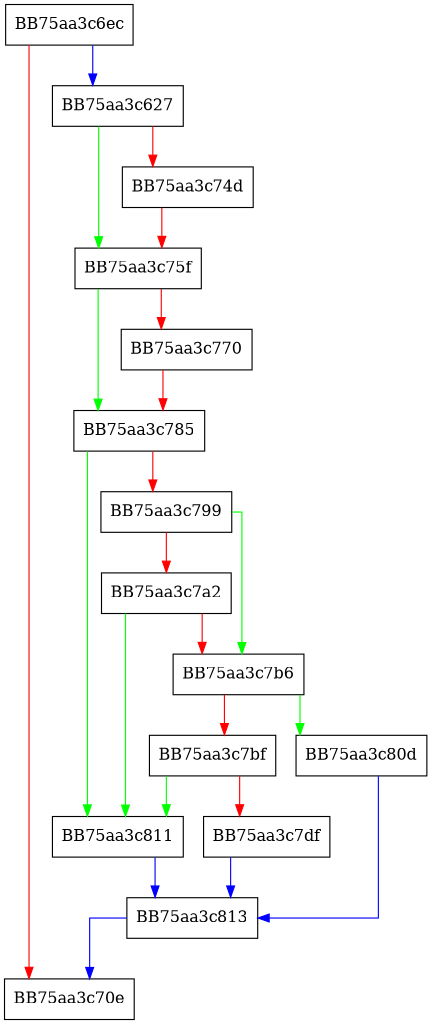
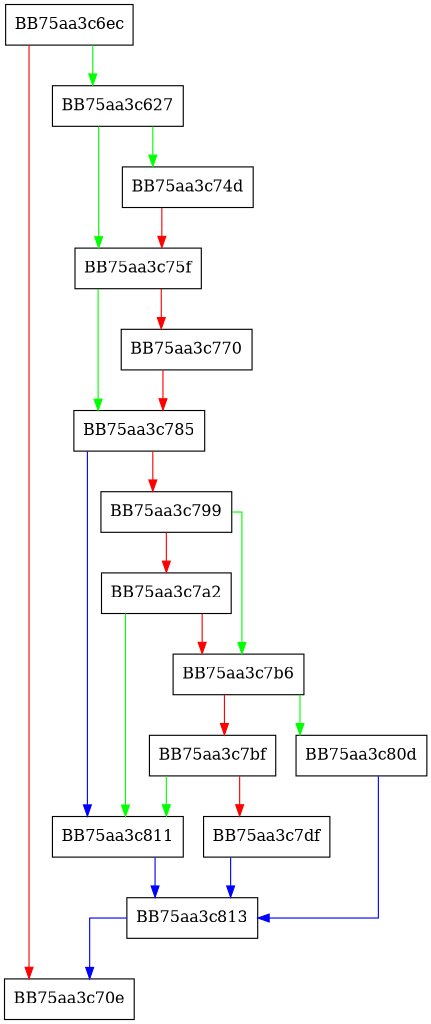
  digraph {
    splines=ortho
    node [shape=box]
    edge [color=red]
    n1 [label=BB75aa3c627]
    BB75aa3c6ec
    BB75aa3c70e
    BB75aa3c75f
    BB75aa3c74d
    BB75aa3c785
    BB75aa3c770
    BB75aa3c813
    BB75aa3c811
    BB75aa3c799
    BB75aa3c7a2
    BB75aa3c7b6
    BB75aa3c80d
    BB75aa3c7bf
    BB75aa3c7df
    n1 -> BB75aa3c75f [color=green]
-   n1 -> BB75aa3c74d
-   BB75aa3c6ec -> n1 [color=blue]
+   n1 -> BB75aa3c74d [color=green]
+   BB75aa3c6ec -> n1 [color=green]
    BB75aa3c6ec -> BB75aa3c70e
    BB75aa3c75f -> BB75aa3c785 [color=green]
    BB75aa3c75f -> BB75aa3c770
    BB75aa3c74d -> BB75aa3c75f
-   BB75aa3c785 -> BB75aa3c811 [color=green]
+   BB75aa3c785 -> BB75aa3c811 [color=blue]
    BB75aa3c785 -> BB75aa3c799
    BB75aa3c770 -> BB75aa3c785
    BB75aa3c813 -> BB75aa3c70e [color=blue]
    BB75aa3c811 -> BB75aa3c813 [color=blue]
    BB75aa3c799 -> BB75aa3c7a2
    BB75aa3c799 -> BB75aa3c7b6 [color=green]
    BB75aa3c7a2 -> BB75aa3c811 [color=green]
    BB75aa3c7a2 -> BB75aa3c7b6
    BB75aa3c7b6 -> BB75aa3c80d [color=green]
    BB75aa3c7b6 -> BB75aa3c7bf
    BB75aa3c80d -> BB75aa3c813 [color=blue]
    BB75aa3c7bf -> BB75aa3c811 [color=green]
    BB75aa3c7bf -> BB75aa3c7df
    BB75aa3c7df -> BB75aa3c813 [color=blue]
  }
